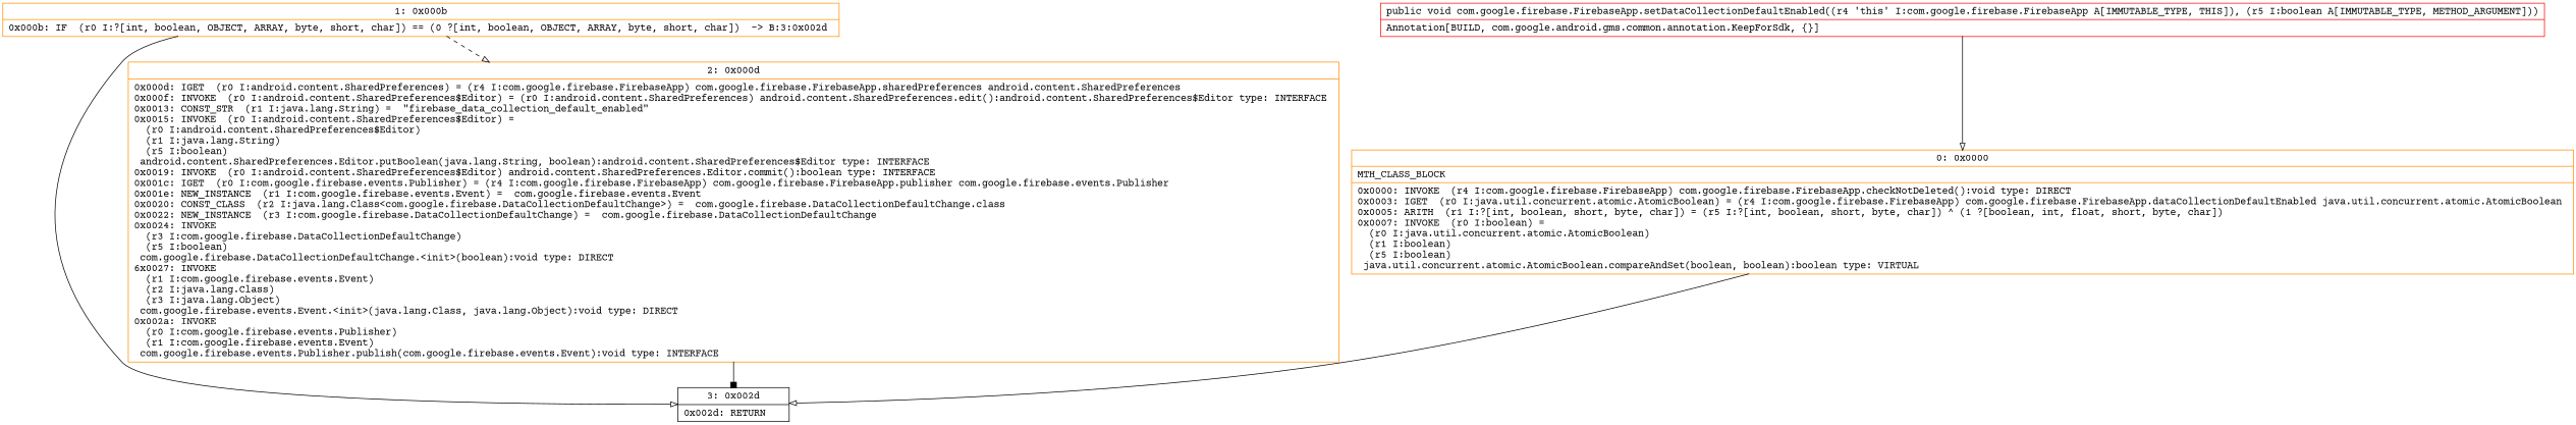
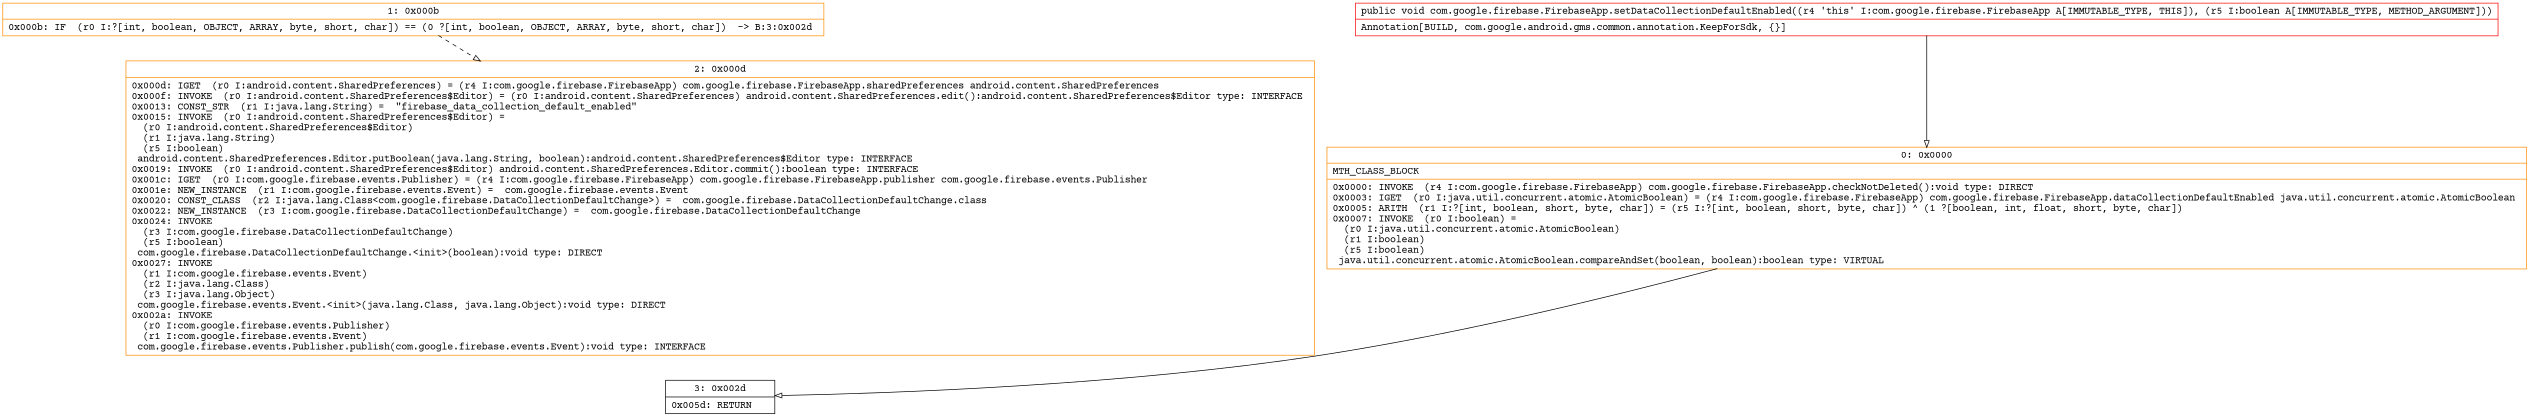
  digraph {
    fontname="Courier Prime"
    node [color=darkorange fontname="Courier Prime" shape=record]
    edge [arrowhead=onormal fontname="Courier Prime"]
    n1 [label="{0\:\ 0x0000|MTH_CLASS_BLOCK\l|0x0000: INVOKE  (r4 I:com.google.firebase.FirebaseApp) com.google.firebase.FirebaseApp.checkNotDeleted():void type: DIRECT \l0x0003: IGET  (r0 I:java.util.concurrent.atomic.AtomicBoolean) = (r4 I:com.google.firebase.FirebaseApp) com.google.firebase.FirebaseApp.dataCollectionDefaultEnabled java.util.concurrent.atomic.AtomicBoolean \l0x0005: ARITH  (r1 I:?[int, boolean, short, byte, char]) = (r5 I:?[int, boolean, short, byte, char]) ^ (1 ?[boolean, int, float, short, byte, char]) \l0x0007: INVOKE  (r0 I:boolean) = \l  (r0 I:java.util.concurrent.atomic.AtomicBoolean)\l  (r1 I:boolean)\l  (r5 I:boolean)\l java.util.concurrent.atomic.AtomicBoolean.compareAndSet(boolean, boolean):boolean type: VIRTUAL \l}"]
-   n2 [color=black label="{3\:\ 0x002d|0x002d: RETURN   \l}"]
+   n2 [color=black label="{3\:\ 0x002d|0x005d: RETURN   \l}"]
    n3 [label="{1\:\ 0x000b|0x000b: IF  (r0 I:?[int, boolean, OBJECT, ARRAY, byte, short, char]) == (0 ?[int, boolean, OBJECT, ARRAY, byte, short, char])  \-\> B:3:0x002d \l}"]
-   n4 [label="{2\:\ 0x000d|0x000d: IGET  (r0 I:android.content.SharedPreferences) = (r4 I:com.google.firebase.FirebaseApp) com.google.firebase.FirebaseApp.sharedPreferences android.content.SharedPreferences \l0x000f: INVOKE  (r0 I:android.content.SharedPreferences$Editor) = (r0 I:android.content.SharedPreferences) android.content.SharedPreferences.edit():android.content.SharedPreferences$Editor type: INTERFACE \l0x0013: CONST_STR  (r1 I:java.lang.String) =  \"firebase_data_collection_default_enabled\" \l0x0015: INVOKE  (r0 I:android.content.SharedPreferences$Editor) = \l  (r0 I:android.content.SharedPreferences$Editor)\l  (r1 I:java.lang.String)\l  (r5 I:boolean)\l android.content.SharedPreferences.Editor.putBoolean(java.lang.String, boolean):android.content.SharedPreferences$Editor type: INTERFACE \l0x0019: INVOKE  (r0 I:android.content.SharedPreferences$Editor) android.content.SharedPreferences.Editor.commit():boolean type: INTERFACE \l0x001c: IGET  (r0 I:com.google.firebase.events.Publisher) = (r4 I:com.google.firebase.FirebaseApp) com.google.firebase.FirebaseApp.publisher com.google.firebase.events.Publisher \l0x001e: NEW_INSTANCE  (r1 I:com.google.firebase.events.Event) =  com.google.firebase.events.Event \l0x0020: CONST_CLASS  (r2 I:java.lang.Class\<com.google.firebase.DataCollectionDefaultChange\>) =  com.google.firebase.DataCollectionDefaultChange.class \l0x0022: NEW_INSTANCE  (r3 I:com.google.firebase.DataCollectionDefaultChange) =  com.google.firebase.DataCollectionDefaultChange \l0x0024: INVOKE  \l  (r3 I:com.google.firebase.DataCollectionDefaultChange)\l  (r5 I:boolean)\l com.google.firebase.DataCollectionDefaultChange.\<init\>(boolean):void type: DIRECT \l6x0027: INVOKE  \l  (r1 I:com.google.firebase.events.Event)\l  (r2 I:java.lang.Class)\l  (r3 I:java.lang.Object)\l com.google.firebase.events.Event.\<init\>(java.lang.Class, java.lang.Object):void type: DIRECT \l0x002a: INVOKE  \l  (r0 I:com.google.firebase.events.Publisher)\l  (r1 I:com.google.firebase.events.Event)\l com.google.firebase.events.Publisher.publish(com.google.firebase.events.Event):void type: INTERFACE \l}"]
+   n4 [label="{2\:\ 0x000d|0x000d: IGET  (r0 I:android.content.SharedPreferences) = (r4 I:com.google.firebase.FirebaseApp) com.google.firebase.FirebaseApp.sharedPreferences android.content.SharedPreferences \l0x000f: INVOKE  (r0 I:android.content.SharedPreferences$Editor) = (r0 I:android.content.SharedPreferences) android.content.SharedPreferences.edit():android.content.SharedPreferences$Editor type: INTERFACE \l0x0013: CONST_STR  (r1 I:java.lang.String) =  \"firebase_data_collection_default_enabled\" \l0x0015: INVOKE  (r0 I:android.content.SharedPreferences$Editor) = \l  (r0 I:android.content.SharedPreferences$Editor)\l  (r1 I:java.lang.String)\l  (r5 I:boolean)\l android.content.SharedPreferences.Editor.putBoolean(java.lang.String, boolean):android.content.SharedPreferences$Editor type: INTERFACE \l0x0019: INVOKE  (r0 I:android.content.SharedPreferences$Editor) android.content.SharedPreferences.Editor.commit():boolean type: INTERFACE \l0x001c: IGET  (r0 I:com.google.firebase.events.Publisher) = (r4 I:com.google.firebase.FirebaseApp) com.google.firebase.FirebaseApp.publisher com.google.firebase.events.Publisher \l0x001e: NEW_INSTANCE  (r1 I:com.google.firebase.events.Event) =  com.google.firebase.events.Event \l0x0020: CONST_CLASS  (r2 I:java.lang.Class\<com.google.firebase.DataCollectionDefaultChange\>) =  com.google.firebase.DataCollectionDefaultChange.class \l0x0022: NEW_INSTANCE  (r3 I:com.google.firebase.DataCollectionDefaultChange) =  com.google.firebase.DataCollectionDefaultChange \l0x0024: INVOKE  \l  (r3 I:com.google.firebase.DataCollectionDefaultChange)\l  (r5 I:boolean)\l com.google.firebase.DataCollectionDefaultChange.\<init\>(boolean):void type: DIRECT \l0x0027: INVOKE  \l  (r1 I:com.google.firebase.events.Event)\l  (r2 I:java.lang.Class)\l  (r3 I:java.lang.Object)\l com.google.firebase.events.Event.\<init\>(java.lang.Class, java.lang.Object):void type: DIRECT \l0x002a: INVOKE  \l  (r0 I:com.google.firebase.events.Publisher)\l  (r1 I:com.google.firebase.events.Event)\l com.google.firebase.events.Publisher.publish(com.google.firebase.events.Event):void type: INTERFACE \l}"]
    n5 [color=red label="{public void com.google.firebase.FirebaseApp.setDataCollectionDefaultEnabled((r4 'this' I:com.google.firebase.FirebaseApp A[IMMUTABLE_TYPE, THIS]), (r5 I:boolean A[IMMUTABLE_TYPE, METHOD_ARGUMENT]))  | Annotation[BUILD, com.google.android.gms.common.annotation.KeepForSdk, \{\}]\l}"]
    n1 -> n2
-   n3 -> n2
    n3 -> n4 [style=dashed]
-   n4 -> n2 [arrowhead=box]
    n5 -> n1
  }
